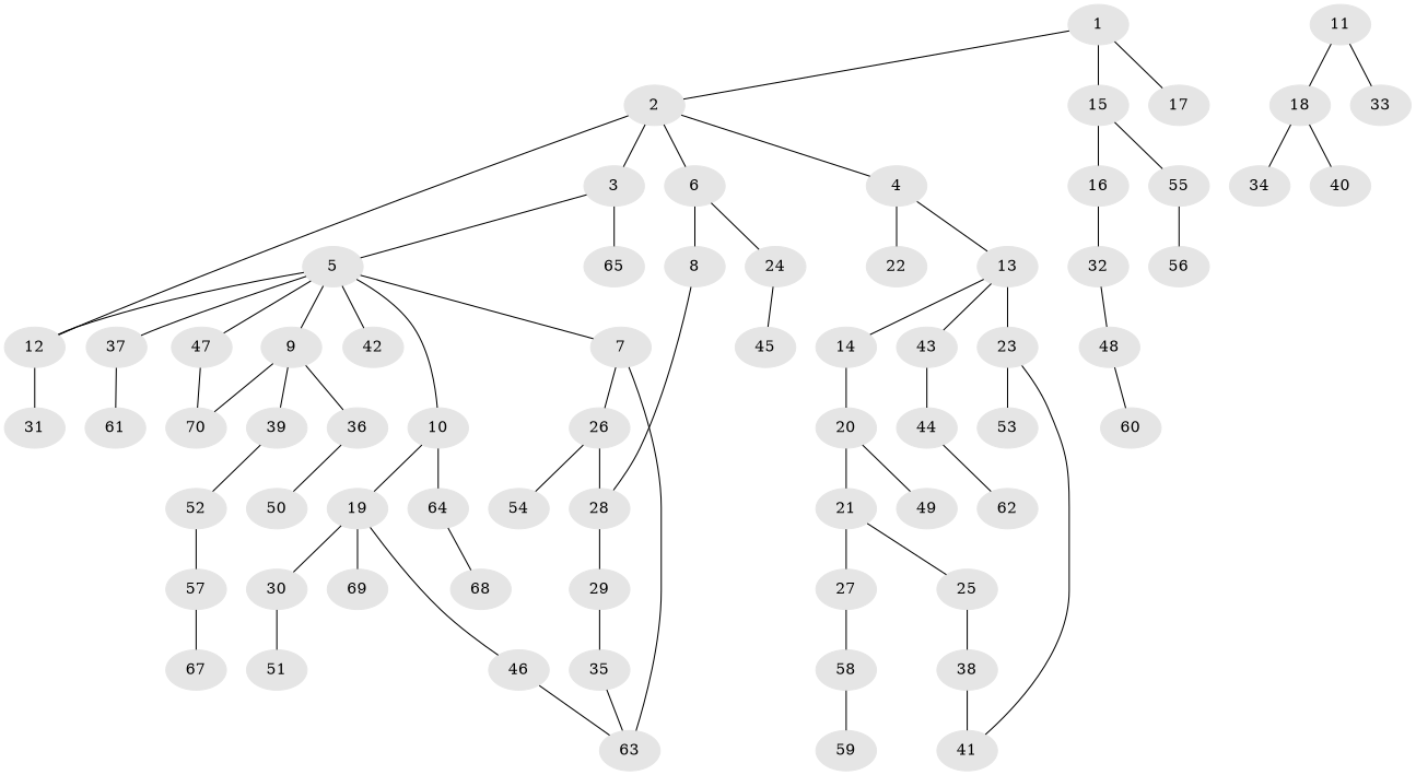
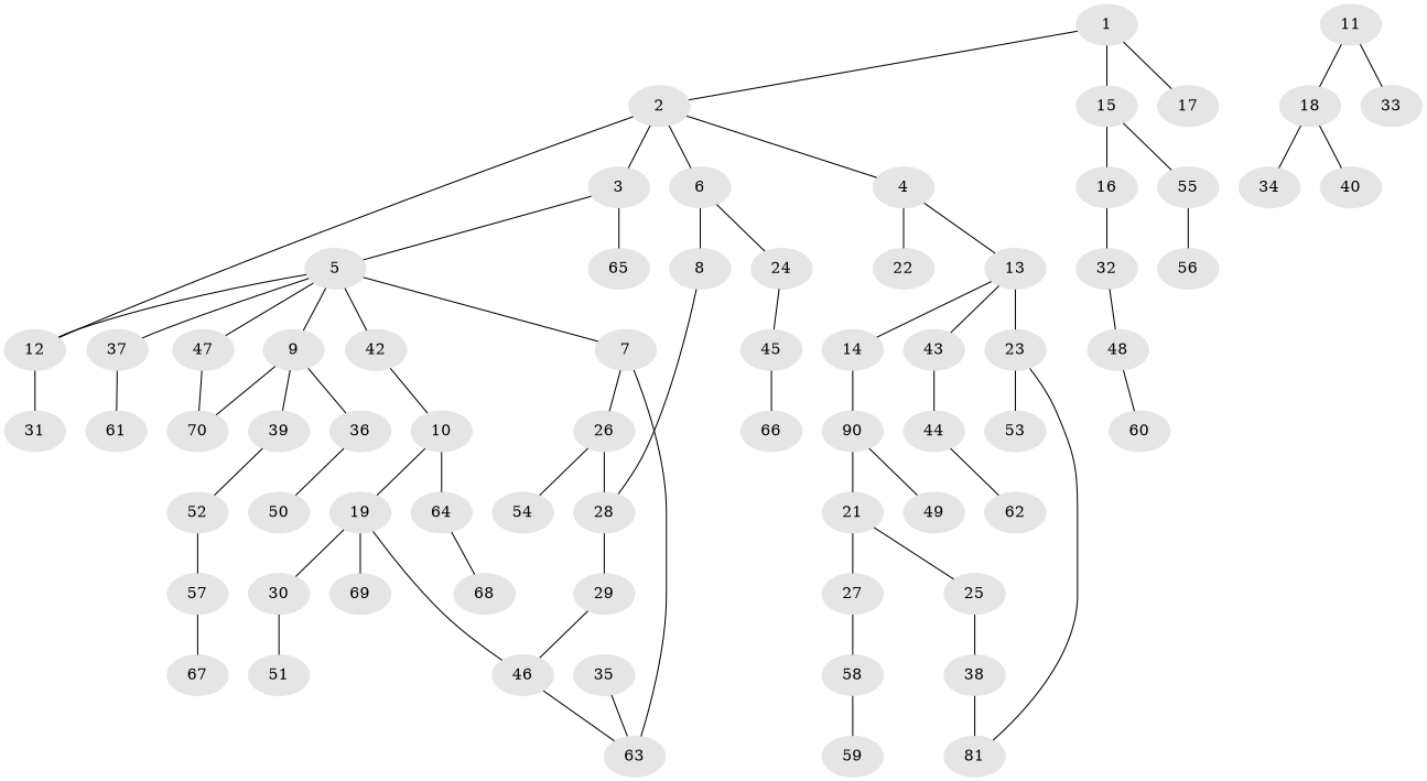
  graph {
    node [color=gray90 style=filled]
    edge [weight=1.0]
    1
    2
    15
    17
    3
    4
    6
    12
    16
    55
    5
    65
    13
    22
    8
    24
    31
    7
    9
    10
    37
    42
    47
    14
    23
    43
    26
    63
    36
    39
    70
    19
    64
    61
    28
    45
    54
    29
    11
    18
    33
    50
    52
    30
    46
    69
    68
    34
    40
-   20
-   41
+   20 [label=90]
+   41 [label=81]
    53
    44
    21
    49
    32
    56
    48
    51
    25
    27
    38
    58
+   66
    59
    35
    60
    57
    62
    67
    1 -- 2
    1 -- 15
    1 -- 17
    2 -- 3 [weight=2.0]
    2 -- 4
    2 -- 6
    2 -- 12
    15 -- 16
    15 -- 55
    3 -- 5
    3 -- 65
    4 -- 13
    4 -- 22
    6 -- 8 [weight=2.0]
    6 -- 24
    12 -- 31 [weight=3.0]
    16 -- 32
    55 -- 56
    5 -- 12
    5 -- 7
    5 -- 9
-   5 -- 10
+   42 -- 10
    5 -- 37
    5 -- 42
    5 -- 47
    13 -- 14
    13 -- 23 [weight=5.0]
    13 -- 43
    8 -- 28
    24 -- 45
    7 -- 26
    7 -- 63 [weight=2.0]
    9 -- 36
    9 -- 39
    9 -- 70
    10 -- 19
    10 -- 64
    37 -- 61
    47 -- 70
    14 -- 20
    23 -- 41
    23 -- 53
    43 -- 44
    26 -- 28
    26 -- 54
    36 -- 50
    39 -- 52
    19 -- 30
    19 -- 46
    19 -- 69
    64 -- 68
    28 -- 29
-   29 -- 35 [weight=2.0]
+   45 -- 66
+   29 -- 46 [weight=2.0]
    11 -- 18
    11 -- 33
    18 -- 34
    18 -- 40
    52 -- 57
    30 -- 51
    46 -- 63
    20 -- 21 [weight=3.0]
    20 -- 49
    44 -- 62 [weight=2.0]
    21 -- 25
    21 -- 27
    32 -- 48
    48 -- 60
    25 -- 38
    27 -- 58
    38 -- 41 [weight=3.0]
    58 -- 59
    35 -- 63
    57 -- 67
  }
